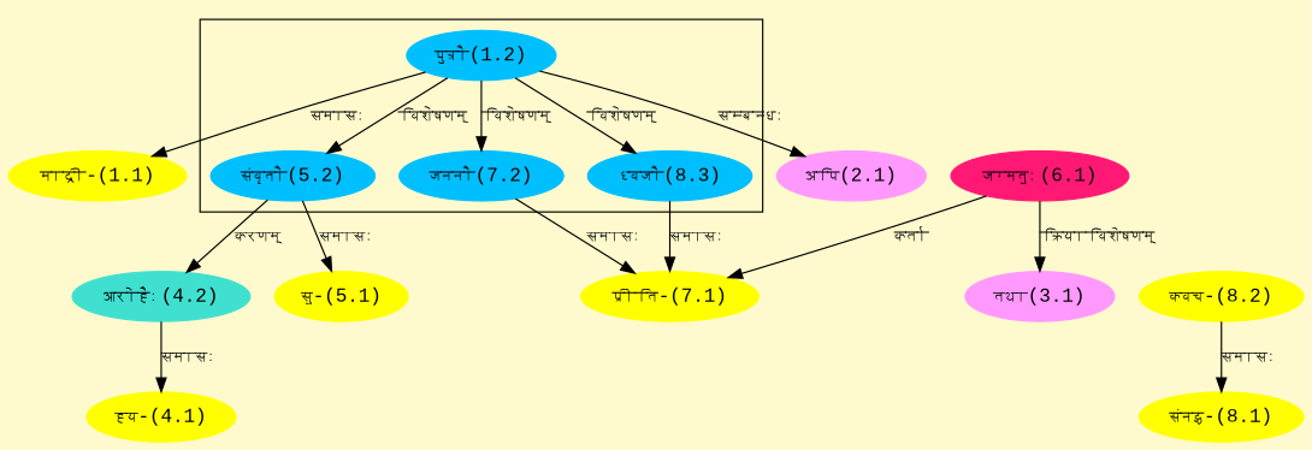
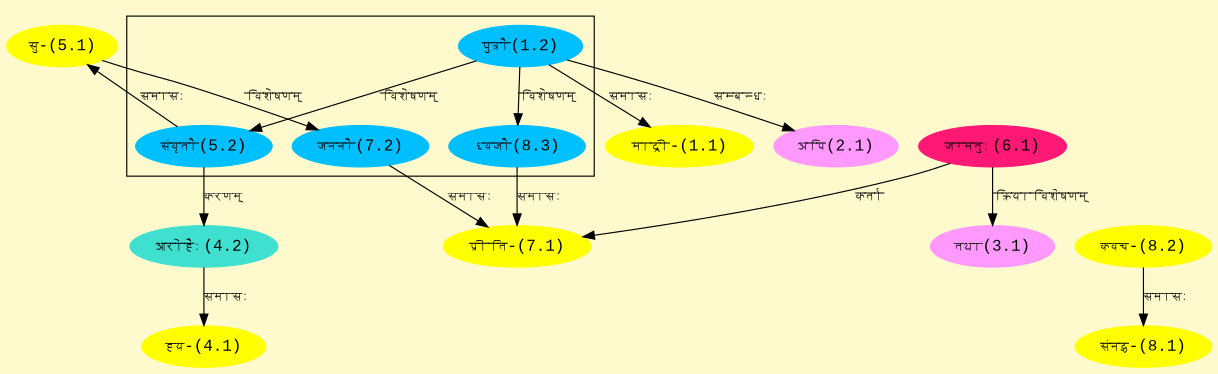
  digraph {
    bgcolor=lemonchiffon1
    compound=true
    fontname="Liberation Mono"
    rankdir=BT
    node [color="#FFFF00" fontname="Liberation Mono" style=filled]
    edge [dir=back fontname="Liberation Mono"]
    n1 [color="#00BFFF" label="संवृतौ(5.2)"]
    n2 [color="#00BFFF" label="पुत्रौ(1.2)"]
    n3 [color="#00BFFF" label="जननौ(7.2)"]
    n4 [color="#00BFFF" label="ध्वजौ(8.3)"]
    n5 [color="#FF1975" label="जग्मतुः(6.1)"]
    n6 [label="माद्री-(1.1)"]
    n7 [color="#FF99FF" label="अपि(2.1)"]
    n8 [color="#FF99FF" label="तथा(3.1)"]
    n9 [label="हय-(4.1)"]
    n10 [color="#40E0D0" label="आरोहैः(4.2)"]
    n11 [label="सु-(5.1)"]
    n12 [label="प्रीति-(7.1)"]
    n13 [label="संनद्ध-(8.1)"]
    n14 [label="कवच-(8.2)"]
    subgraph cluster_1 {
      n1
      n2
      n3
      n4
    }
    n1 -> n2 [label="विशेषणम्"]
-   n3 -> n2 [label="विशेषणम्"]
+   n3 -> n11 [label="विशेषणम्"]
    n4 -> n2 [label="विशेषणम्"]
    n6 -> n2 [label="समासः"]
    n7 -> n2 [label="सम्बन्धः"]
    n8 -> n5 [label="क्रियाविशेषणम्"]
    n9 -> n10 [label="समासः"]
    n10 -> n1 [label="करणम्"]
    n11 -> n1 [label="समासः"]
    n12 -> n3 [label="समासः"]
    n12 -> n4 [label="समासः"]
    n12 -> n5 [label="कर्ता"]
    n13 -> n14 [label="समासः"]
  }
